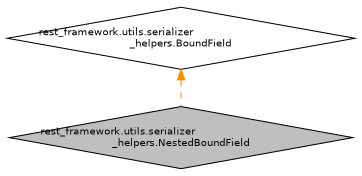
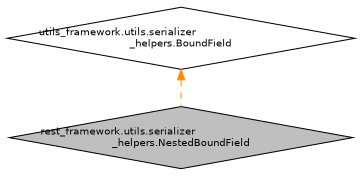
  digraph {
    node [color=black fontname=Helvetica fontsize=10 shape=diamond style=filled]
    n1 [fillcolor=grey75 fontcolor=black height=0.2 label="rest_framework.utils.serializer\l_helpers.NestedBoundField" width=0.4]
-   n2 [fillcolor=white height=0.2 label="rest_framework.utils.serializer\l_helpers.BoundField" width=0.4]
+   n2 [fillcolor=white height=0.2 label="utils_framework.utils.serializer\l_helpers.BoundField" width=0.4]
    n2 -> n1 [color=darkorange dir=back fontname=Helvetica fontsize=10 labelfontname=Helvetica labelfontsize=10 style=dashed]
  }
